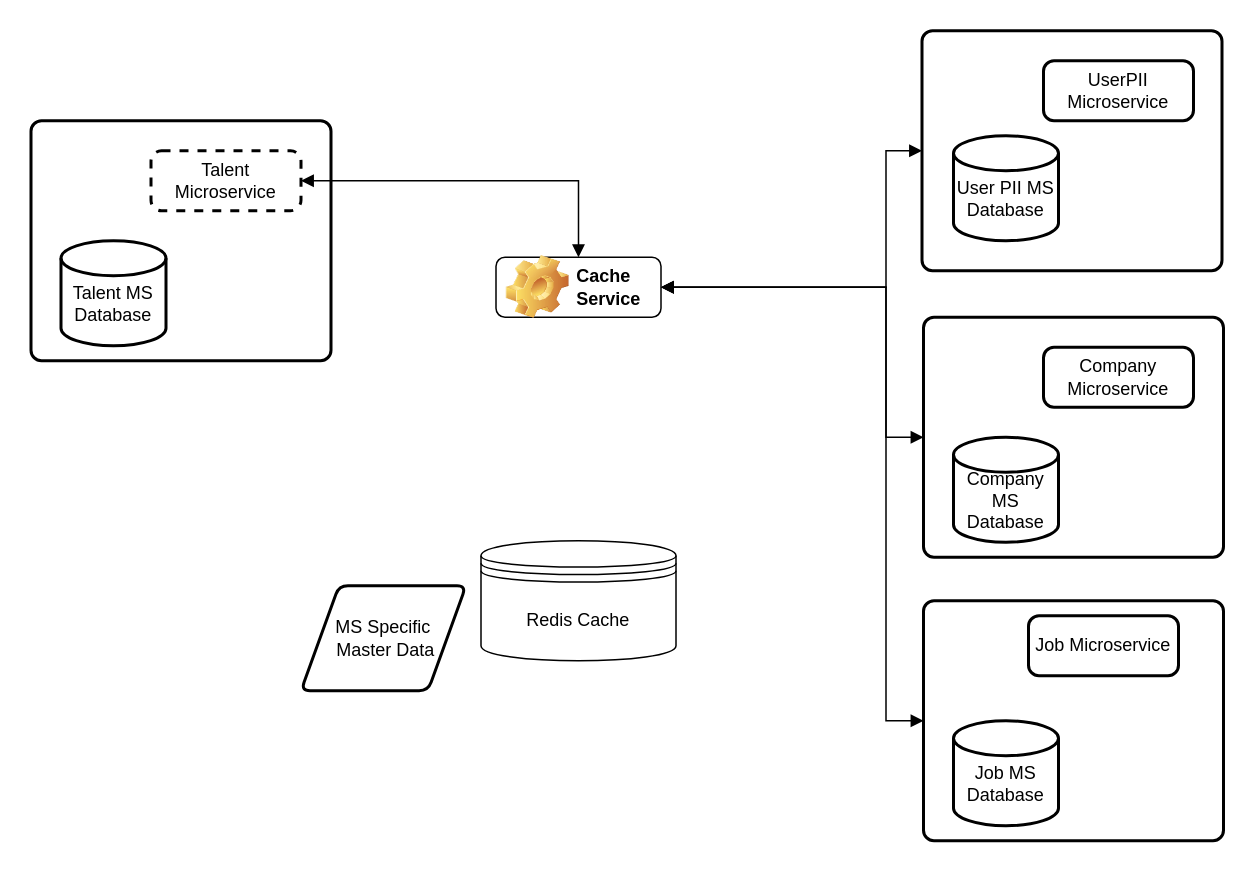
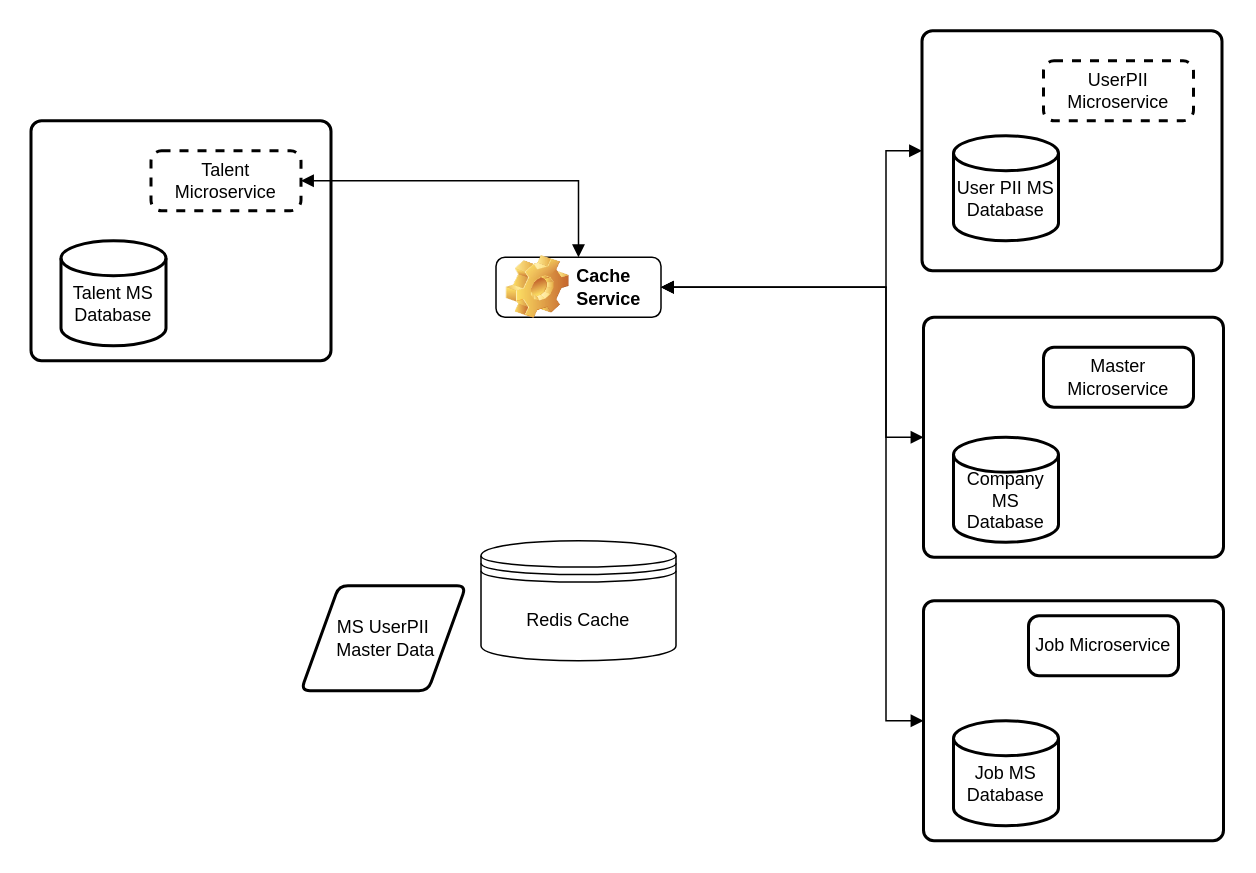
  <mxCell id="0" />
  <mxCell id="1" parent="0" />
  <mxCell id="2" value="" style="rounded=1;whiteSpace=wrap;html=1;absoluteArcSize=1;arcSize=14;strokeWidth=2;" vertex="1" parent="1"><mxGeometry x="20" y="80" width="200" height="160" as="geometry" /></mxCell>
  <mxCell id="3" style="edgeStyle=orthogonalEdgeStyle;rounded=0;orthogonalLoop=1;jettySize=auto;html=1;entryX=0.5;entryY=0;entryDx=0;entryDy=0;endArrow=block;endFill=1;startArrow=block;startFill=1;" parent="1" source="4" target="6" edge="1"><mxGeometry relative="1" as="geometry" /></mxCell>
  <mxCell id="4" value="Talent Microservice" style="rounded=1;whiteSpace=wrap;html=1;absoluteArcSize=1;arcSize=14;strokeWidth=2;dashed=1;" parent="1" vertex="1"><mxGeometry x="100" y="100" width="100" height="40" as="geometry" /></mxCell>
  <mxCell id="5" value="Redis Cache" style="shape=datastore;whiteSpace=wrap;html=1;" parent="1" vertex="1"><mxGeometry x="320" y="360" width="130" height="80" as="geometry" /></mxCell>
  <mxCell id="6" value="Cache Service" style="label;whiteSpace=wrap;html=1;image=img/clipart/Gear_128x128.png" parent="1" vertex="1"><mxGeometry x="330" y="171" width="110" height="40" as="geometry" /></mxCell>
  <mxCell id="7" value="&lt;br&gt;Talent MS Database" style="strokeWidth=2;html=1;shape=mxgraph.flowchart.database;whiteSpace=wrap;" vertex="1" parent="1"><mxGeometry x="40" y="160" width="70" height="70" as="geometry" /></mxCell>
  <mxCell id="8" style="edgeStyle=orthogonalEdgeStyle;rounded=0;sketch=0;orthogonalLoop=1;jettySize=auto;html=1;exitX=0;exitY=0.5;exitDx=0;exitDy=0;entryX=1;entryY=0.5;entryDx=0;entryDy=0;startArrow=block;startFill=1;endArrow=block;endFill=1;" edge="1" parent="1" source="9" target="6"><mxGeometry relative="1" as="geometry"><Array as="points"><mxPoint x="590" y="100" /><mxPoint x="590" y="191" /></Array></mxGeometry></mxCell>
  <mxCell id="9" value="" style="rounded=1;whiteSpace=wrap;html=1;absoluteArcSize=1;arcSize=14;strokeWidth=2;" vertex="1" parent="1"><mxGeometry x="614" y="20" width="200" height="160" as="geometry" /></mxCell>
- <mxCell id="10" value="UserPII Microservice" style="rounded=1;whiteSpace=wrap;html=1;absoluteArcSize=1;arcSize=14;strokeWidth=2;" vertex="1" parent="1"><mxGeometry x="695" y="40" width="100" height="40" as="geometry" /></mxCell>
+ <mxCell id="10" value="UserPII Microservice" style="rounded=1;whiteSpace=wrap;html=1;absoluteArcSize=1;arcSize=14;strokeWidth=2;dashed=1;" vertex="1" parent="1"><mxGeometry x="695" y="40" width="100" height="40" as="geometry" /></mxCell>
  <mxCell id="11" value="&lt;br&gt;User PII MS Database" style="strokeWidth=2;html=1;shape=mxgraph.flowchart.database;whiteSpace=wrap;" vertex="1" parent="1"><mxGeometry x="635" y="90" width="70" height="70" as="geometry" /></mxCell>
  <mxCell id="12" style="edgeStyle=orthogonalEdgeStyle;rounded=0;sketch=0;orthogonalLoop=1;jettySize=auto;html=1;startArrow=block;startFill=1;endArrow=block;endFill=1;entryX=1;entryY=0.5;entryDx=0;entryDy=0;" edge="1" parent="1" source="13" target="6"><mxGeometry relative="1" as="geometry"><mxPoint x="450" y="190" as="targetPoint" /><Array as="points"><mxPoint x="590" y="291" /><mxPoint x="590" y="191" /></Array></mxGeometry></mxCell>
  <mxCell id="13" value="" style="rounded=1;whiteSpace=wrap;html=1;absoluteArcSize=1;arcSize=14;strokeWidth=2;" vertex="1" parent="1"><mxGeometry x="615" y="211" width="200" height="160" as="geometry" /></mxCell>
- <mxCell id="14" value="Company Microservice" style="rounded=1;whiteSpace=wrap;html=1;absoluteArcSize=1;arcSize=14;strokeWidth=2;" vertex="1" parent="1"><mxGeometry x="695" y="231" width="100" height="40" as="geometry" /></mxCell>
+ <mxCell id="14" value="Master Microservice" style="rounded=1;whiteSpace=wrap;html=1;absoluteArcSize=1;arcSize=14;strokeWidth=2;" vertex="1" parent="1"><mxGeometry x="695" y="231" width="100" height="40" as="geometry" /></mxCell>
  <mxCell id="15" value="&lt;br&gt;Company MS Database" style="strokeWidth=2;html=1;shape=mxgraph.flowchart.database;whiteSpace=wrap;" vertex="1" parent="1"><mxGeometry x="635" y="291" width="70" height="70" as="geometry" /></mxCell>
  <mxCell id="16" value="" style="rounded=1;whiteSpace=wrap;html=1;absoluteArcSize=1;arcSize=14;strokeWidth=2;" vertex="1" parent="1"><mxGeometry x="615" y="400" width="200" height="160" as="geometry" /></mxCell>
  <mxCell id="17" value="Job Microservice" style="rounded=1;whiteSpace=wrap;html=1;absoluteArcSize=1;arcSize=14;strokeWidth=2;" vertex="1" parent="1"><mxGeometry x="685" y="410" width="100" height="40" as="geometry" /></mxCell>
  <mxCell id="18" value="&lt;br&gt;Job MS Database" style="strokeWidth=2;html=1;shape=mxgraph.flowchart.database;whiteSpace=wrap;" vertex="1" parent="1"><mxGeometry x="635" y="480" width="70" height="70" as="geometry" /></mxCell>
  <mxCell id="19" style="edgeStyle=orthogonalEdgeStyle;rounded=0;sketch=0;orthogonalLoop=1;jettySize=auto;html=1;startArrow=block;startFill=1;endArrow=block;endFill=1;exitX=1;exitY=0.5;exitDx=0;exitDy=0;entryX=0;entryY=0.5;entryDx=0;entryDy=0;" edge="1" parent="1" source="6" target="16"><mxGeometry relative="1" as="geometry"><mxPoint x="475" y="420" as="targetPoint" /><mxPoint x="460" y="183" as="sourcePoint" /><Array as="points"><mxPoint x="590" y="191" /><mxPoint x="590" y="480" /></Array></mxGeometry></mxCell>
- <mxCell id="20" value="MS Specific&lt;br&gt;&amp;nbsp;Master Data" style="shape=parallelogram;html=1;strokeWidth=2;perimeter=parallelogramPerimeter;whiteSpace=wrap;rounded=1;arcSize=12;size=0.23;" vertex="1" parent="1"><mxGeometry x="200" y="390" width="110" height="70" as="geometry" /></mxCell>
+ <mxCell id="20" value="MS UserPII&lt;br&gt;&amp;nbsp;Master Data" style="shape=parallelogram;html=1;strokeWidth=2;perimeter=parallelogramPerimeter;whiteSpace=wrap;rounded=1;arcSize=12;size=0.23;" vertex="1" parent="1"><mxGeometry x="200" y="390" width="110" height="70" as="geometry" /></mxCell>
